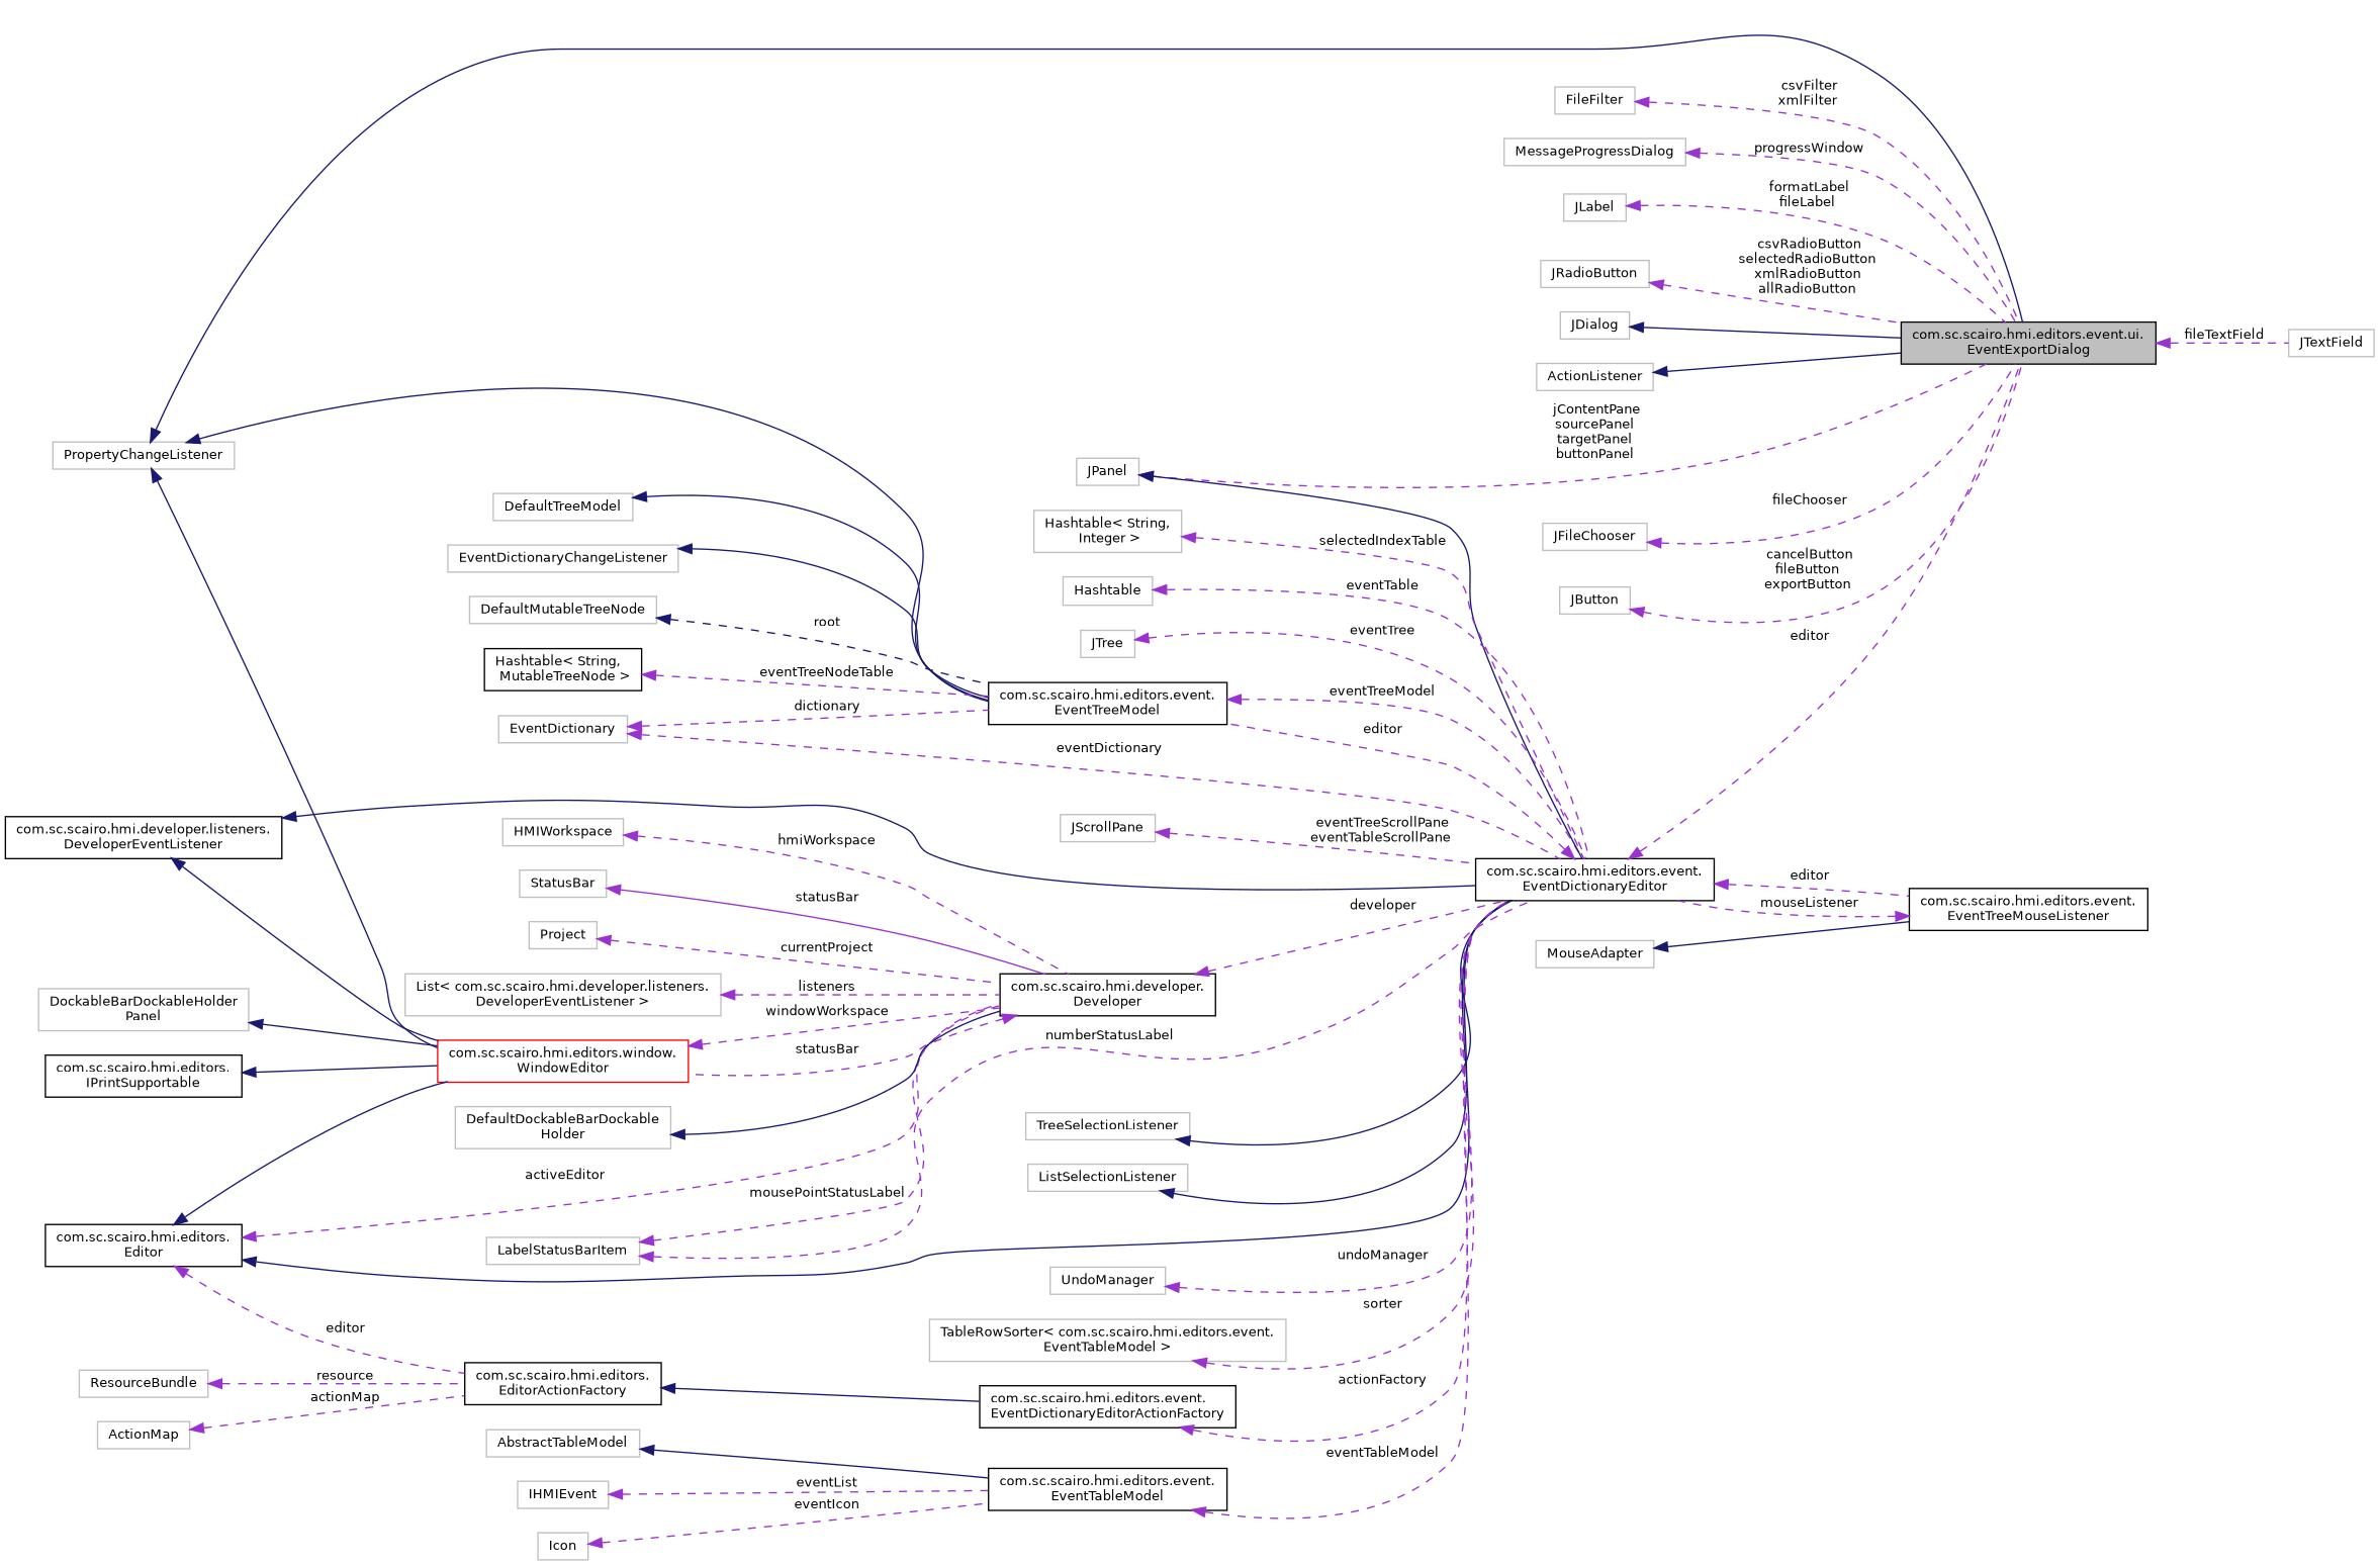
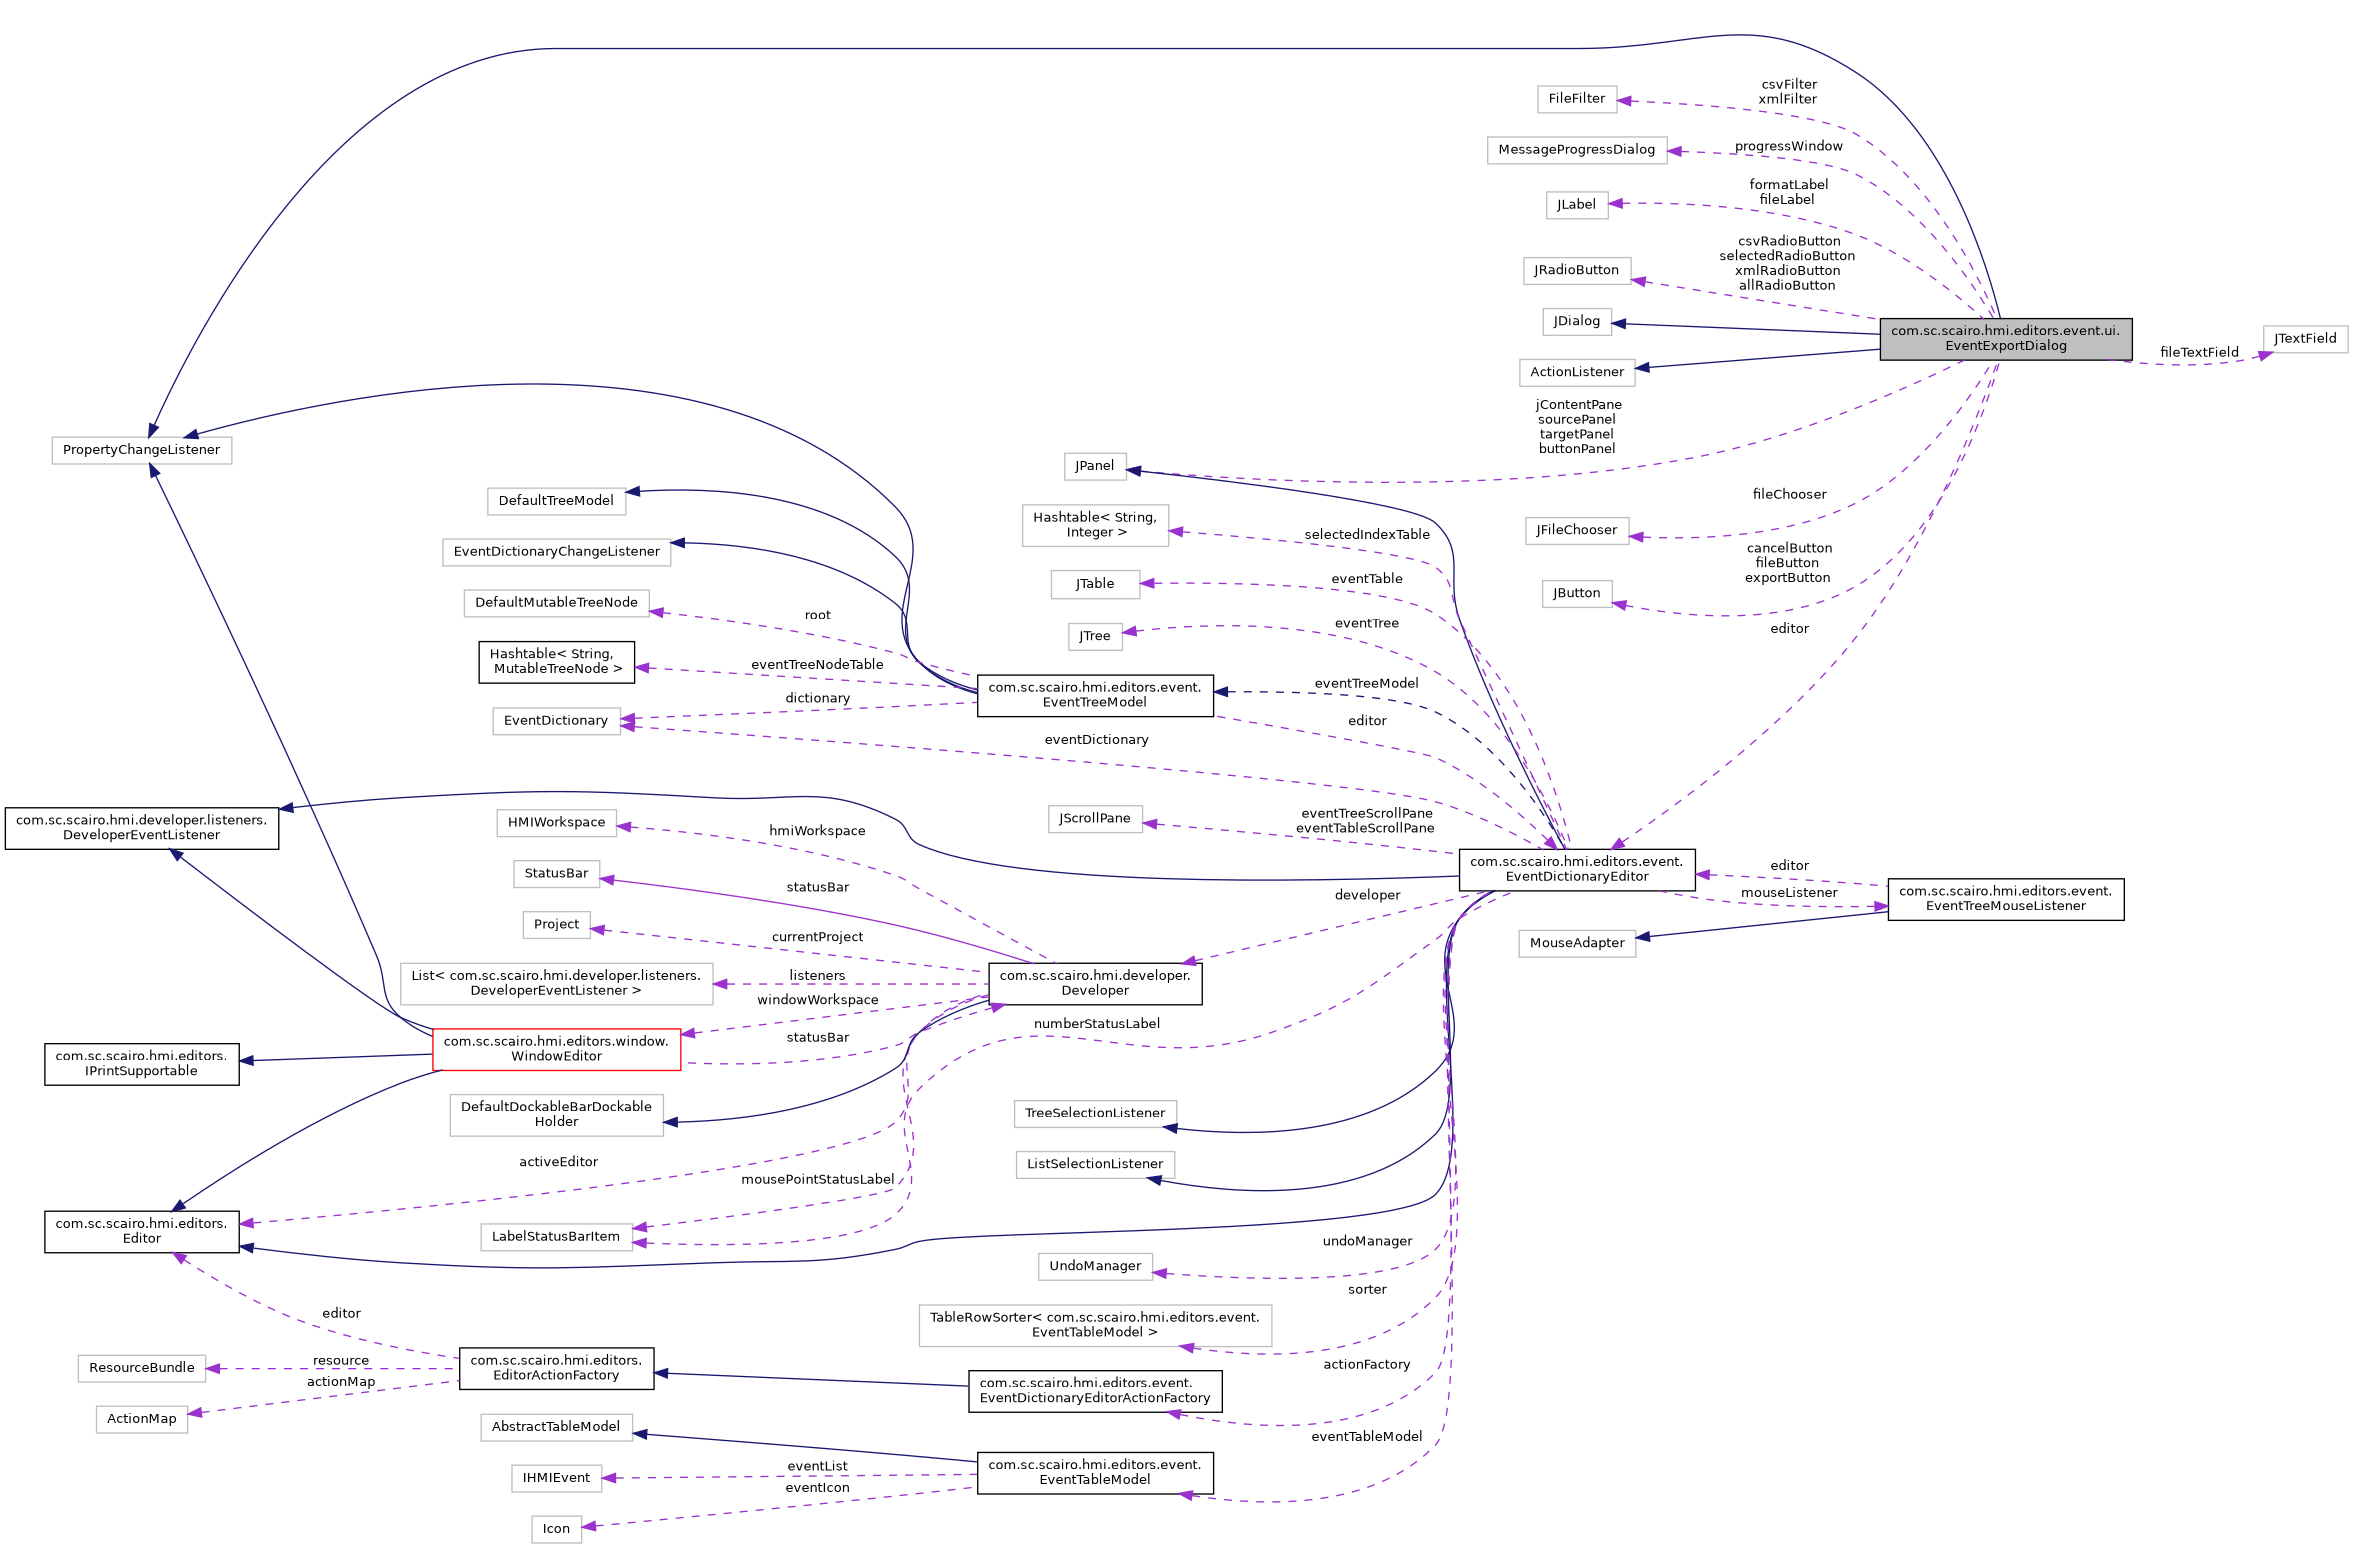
  digraph {
    rankdir=LR
    node [color=grey75 fillcolor=white fontname=Helvetica fontsize=10 shape=record style=filled]
    edge [color=darkorchid3 dir=back fontname=Helvetica fontsize=10 labelfontname=Helvetica labelfontsize=10 style=dashed]
    n1 [color=black fillcolor=grey75 fontcolor=black height=0.2 label="com.sc.scairo.hmi.editors.event.ui.\lEventExportDialog" width=0.4]
    n2 [height=0.2 label=JDialog width=0.4]
    n3 [height=0.2 label=ActionListener width=0.4]
    n4 [height=0.2 label=PropertyChangeListener width=0.4]
    n5 [color=black height=0.2 label="com.sc.scairo.hmi.editors.event.\lEventTreeModel" width=0.4]
    n6 [color=red height=0.2 label="com.sc.scairo.hmi.editors.window.\lWindowEditor" width=0.4]
    n7 [color=black height=0.2 label="com.sc.scairo.hmi.editors.event.\lEventDictionaryEditor" width=0.4]
    n8 [color=black height=0.2 label="com.sc.scairo.hmi.developer.\lDeveloper" width=0.4]
    n9 [height=0.2 label=JFileChooser width=0.4]
    n10 [height=0.2 label=JButton width=0.4]
    n11 [color=black height=0.2 label="com.sc.scairo.hmi.editors.event.\lEventTreeMouseListener" width=0.4]
    n12 [height=0.2 label=JPanel width=0.4]
    n13 [color=black height=0.2 label="com.sc.scairo.hmi.developer.listeners.\lDeveloperEventListener" width=0.4]
    n14 [color=black height=0.2 label="com.sc.scairo.hmi.editors.\lEditor" width=0.4]
    n15 [color=black height=0.2 label="com.sc.scairo.hmi.editors.\lEditorActionFactory" width=0.4]
    n16 [color=black height=0.2 label="com.sc.scairo.hmi.editors.event.\lEventDictionaryEditorActionFactory" width=0.4]
    n17 [height=0.2 label=TreeSelectionListener width=0.4]
    n18 [height=0.2 label=ListSelectionListener width=0.4]
    n19 [height=0.2 label=DefaultTreeModel width=0.4]
    n20 [height=0.2 label=EventDictionaryChangeListener width=0.4]
    n21 [height=0.2 label=DefaultMutableTreeNode width=0.4]
    n22 [color=black height=0.2 label="Hashtable\< String,\l MutableTreeNode \>" width=0.4]
    n23 [height=0.2 label=EventDictionary width=0.4]
    n24 [height=0.2 label=UndoManager width=0.4]
    n25 [height=0.2 label="TableRowSorter\< com.sc.scairo.hmi.editors.event.\lEventTableModel \>" width=0.4]
    n26 [color=black height=0.2 label="com.sc.scairo.hmi.editors.event.\lEventTableModel" width=0.4]
    n27 [height=0.2 label=AbstractTableModel width=0.4]
    n28 [height=0.2 label=IHMIEvent width=0.4]
    n29 [height=0.2 label=Icon width=0.4]
    n30 [height=0.2 label=LabelStatusBarItem width=0.4]
    n31 [height=0.2 label="Hashtable\< String,\l Integer \>" width=0.4]
    n32 [height=0.2 label=ResourceBundle width=0.4]
    n33 [height=0.2 label=ActionMap width=0.4]
    n34 [height=0.2 label=MouseAdapter width=0.4]
-   n35 [height=0.2 label=Hashtable width=0.4]
+   n35 [height=0.2 label=JTable width=0.4]
    n36 [height=0.2 label="DefaultDockableBarDockable\lHolder" width=0.4]
    n37 [height=0.2 label=HMIWorkspace width=0.4]
-   n38 [height=0.2 label="DockableBarDockableHolder\lPanel" width=0.4]
    n39 [color=black height=0.2 label="com.sc.scairo.hmi.editors.\lIPrintSupportable" width=0.4]
    n40 [height=0.2 label=StatusBar width=0.4]
    n41 [height=0.2 label=Project width=0.4]
    n42 [height=0.2 label="List\< com.sc.scairo.hmi.developer.listeners.\lDeveloperEventListener \>" width=0.4]
    n43 [height=0.2 label=JTree width=0.4]
    n44 [height=0.2 label=JScrollPane width=0.4]
    n45 [height=0.2 label=FileFilter width=0.4]
    n46 [height=0.2 label=JTextField width=0.4]
    n47 [height=0.2 label=MessageProgressDialog width=0.4]
    n48 [height=0.2 label=JLabel width=0.4]
    n49 [height=0.2 label=JRadioButton width=0.4]
    n2 -> n1 [color=midnightblue style=solid]
    n3 -> n1 [color=midnightblue style=solid]
    n4 -> n1 [color=midnightblue style=solid]
    n4 -> n5 [color=midnightblue style=solid]
    n4 -> n6 [color=midnightblue style=solid]
-   n5 -> n7 [label=" eventTreeModel"]
+   n5 -> n7 [color=midnightblue label=" eventTreeModel"]
    n6 -> n8 [label=" windowWorkspace"]
    n7 -> n1 [label=" editor"]
    n7 -> n5 [label=" editor"]
    n7 -> n11 [label=" editor"]
    n8 -> n6 [label=" statusBar"]
    n8 -> n7 [label=" developer"]
    n9 -> n1 [label=" fileChooser"]
    n10 -> n1 [label=" cancelButton\nfileButton\nexportButton"]
    n11 -> n7 [label=" mouseListener"]
    n12 -> n1 [label=" jContentPane\nsourcePanel\ntargetPanel\nbuttonPanel"]
    n12 -> n7 [color=midnightblue style=solid]
    n13 -> n6 [color=midnightblue style=solid]
    n13 -> n7 [color=midnightblue style=solid]
    n14 -> n6 [color=midnightblue style=solid]
    n14 -> n7 [color=midnightblue style=solid]
    n14 -> n8 [label=" activeEditor"]
    n14 -> n15 [label=" editor"]
    n15 -> n16 [color=midnightblue style=solid]
    n16 -> n7 [label=" actionFactory"]
    n17 -> n7 [color=midnightblue style=solid]
    n18 -> n7 [color=midnightblue style=solid]
    n19 -> n5 [color=midnightblue style=solid]
    n20 -> n5 [color=midnightblue style=solid]
-   n21 -> n5 [color=midnightblue label=" root"]
+   n21 -> n5 [label=" root"]
    n22 -> n5 [label=" eventTreeNodeTable"]
    n23 -> n5 [label=" dictionary"]
    n23 -> n7 [label=" eventDictionary"]
    n24 -> n7 [label=" undoManager"]
    n25 -> n7 [label=" sorter"]
    n26 -> n7 [label=" eventTableModel"]
    n27 -> n26 [color=midnightblue style=solid]
    n28 -> n26 [label=" eventList"]
    n29 -> n26 [label=" eventIcon"]
    n30 -> n7 [label=" numberStatusLabel"]
    n30 -> n8 [label=" mousePointStatusLabel"]
    n31 -> n7 [label=" selectedIndexTable"]
    n32 -> n15 [label=" resource"]
    n33 -> n15 [label=" actionMap"]
    n34 -> n11 [color=midnightblue style=solid]
    n35 -> n7 [label=" eventTable"]
    n36 -> n8 [color=midnightblue style=solid]
    n37 -> n8 [label=" hmiWorkspace"]
-   n38 -> n6 [color=midnightblue style=solid]
    n39 -> n6 [color=midnightblue style=solid]
    n40 -> n8 [label=" statusBar" style=solid]
    n41 -> n8 [label=" currentProject"]
    n42 -> n8 [label=" listeners"]
    n43 -> n7 [label=" eventTree"]
    n44 -> n7 [label=" eventTreeScrollPane\neventTableScrollPane"]
    n45 -> n1 [label=" csvFilter\nxmlFilter"]
-   n1 -> n46 [label=" fileTextField"]
+   n46 -> n1 [label=" fileTextField"]
    n47 -> n1 [label=" progressWindow"]
    n48 -> n1 [label=" formatLabel\nfileLabel"]
    n49 -> n1 [label=" csvRadioButton\nselectedRadioButton\nxmlRadioButton\nallRadioButton"]
  }
